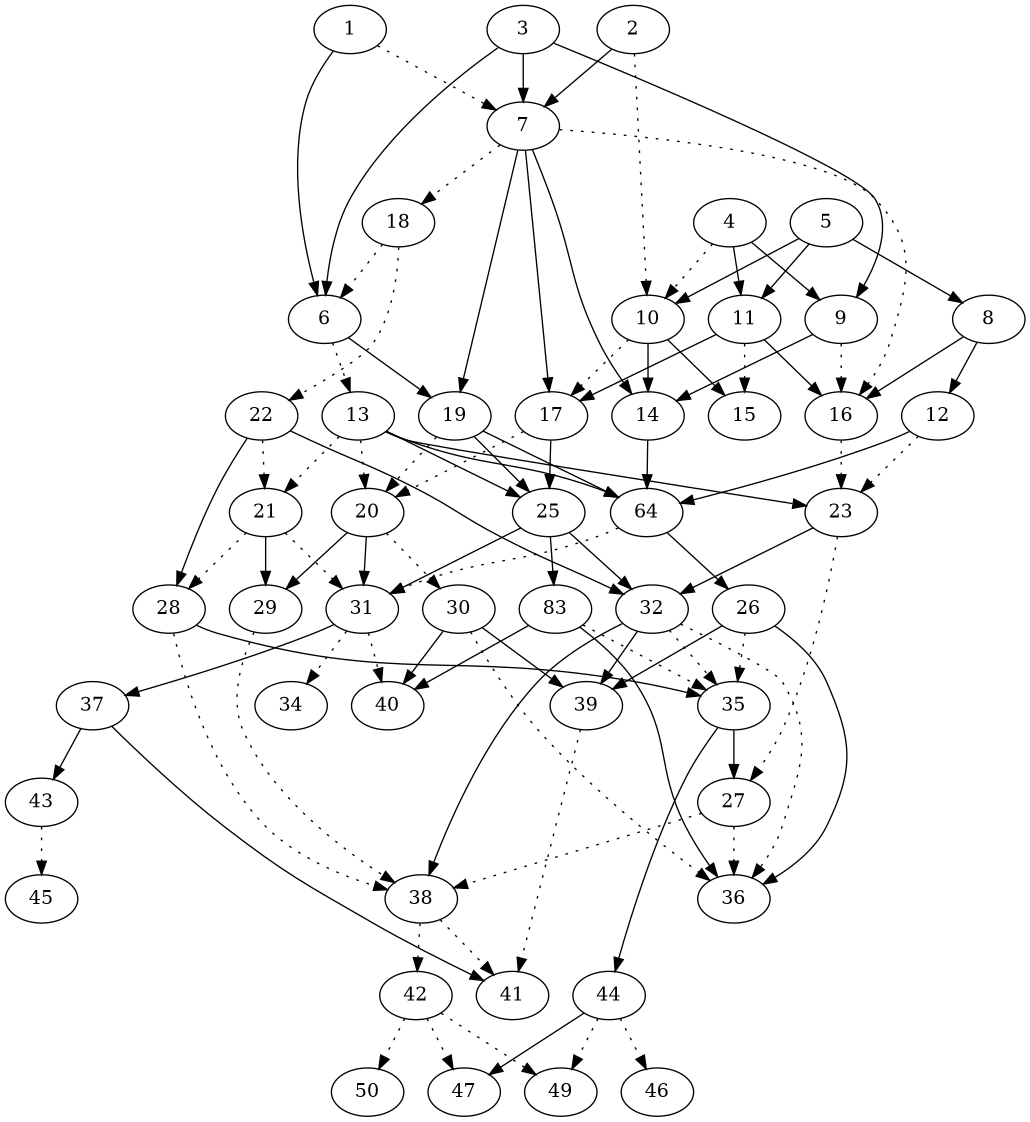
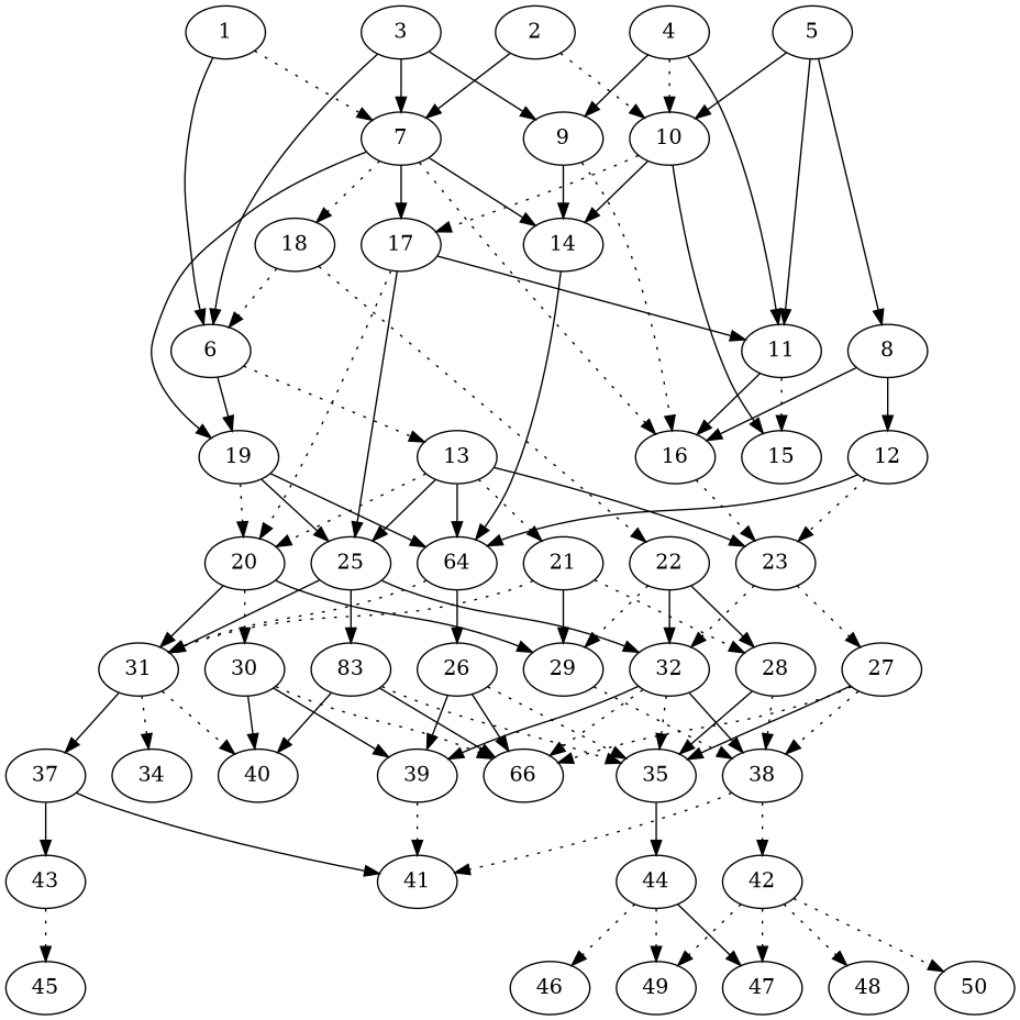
  digraph {
    node [alpha=0.17]
    edge [style=solid]
    1 [expect_size=48706560]
    6 [alpha=0.06 expect_size=45221888]
    7 [alpha=0.13 expect_size=5668864]
    13 [alpha=0.04 expect_size=50256896]
    19 [alpha=0.19 expect_size=15561728]
    18 [alpha=0.11 expect_size=21594112]
    14 [alpha=0.11 expect_size=34748416]
    16 [alpha=0.15 expect_size=23764992]
    17 [alpha=0.02 expect_size=38406144]
    23 [alpha=0.20 expect_size=30980096]
    n11 [alpha=0.03 expect_size=40396800 label=64]
    20 [alpha=0.20 expect_size=24777728]
    21 [alpha=0.18 expect_size=34953216]
    25 [alpha=0.14 expect_size=18500608]
    22 [alpha=0.16 expect_size=38985728]
    2 [alpha=0.14 expect_size=50398208]
    10 [alpha=0.04 expect_size=32741376]
    15 [alpha=0.02 expect_size=52142080]
    3 [alpha=0.13 expect_size=17924096]
    9 [alpha=0.04 expect_size=37209088]
    8 [expect_size=17637376]
    12 [expect_size=17352704]
    4 [alpha=0.07 expect_size=52185088]
    11 [alpha=0.02 expect_size=23558144]
    5 [alpha=0.08 expect_size=24879104]
    32 [alpha=0.11 expect_size=35284992]
    27 [alpha=0.11 expect_size=12597248]
    31 [alpha=0.19 expect_size=39269376]
    26 [alpha=0.03 expect_size=23572480]
    29 [alpha=0.13 expect_size=42348544]
    30 [alpha=0.12 expect_size=40383488]
    28 [alpha=0.05 expect_size=16423936]
    n33 [alpha=0.02 expect_size=26399744 label=83]
    38 [alpha=0.18 expect_size=51323904]
-   36 [alpha=0.00 expect_size=18151424]
+   36 [alpha=0.00 expect_size=18151424 label=66]
    39 [alpha=0.14 expect_size=16524288]
    35 [alpha=0.09 expect_size=31729664]
    40 [alpha=0.19 expect_size=46480384]
    34 [alpha=0.05 expect_size=25295872]
    37 [alpha=0.05 expect_size=24540160]
    41 [expect_size=27132928]
    42 [alpha=0.09 expect_size=23984128]
    43 [alpha=0.12 expect_size=49144832]
    44 [alpha=0.09 expect_size=6069248]
    47 [alpha=0.18 expect_size=39623680]
    49 [alpha=0.11 expect_size=47296512]
    46 [alpha=0.04 expect_size=39376896]
+   48 [expect_size=5355520]
    50 [alpha=0.01 expect_size=34208768]
    45 [alpha=0.13 expect_size=18637824]
    1 -> 6
    1 -> 7 [style=dotted]
    6 -> 13 [style=dotted]
    6 -> 19
    7 -> 19
    7 -> 18 [style=dotted]
    7 -> 14
    7 -> 16 [style=dotted]
    7 -> 17
    13 -> 23
    13 -> n11
    13 -> 20 [style=dotted]
    13 -> 21 [style=dotted]
    13 -> 25
    19 -> n11
    19 -> 20 [style=dotted]
    19 -> 25
    18 -> 6 [style=dotted]
    18 -> 22 [style=dotted]
    14 -> n11
    16 -> 23 [style=dotted]
    17 -> 20 [style=dotted]
    17 -> 25
-   23 -> 32
+   23 -> 32 [style=dotted]
    23 -> 27 [style=dotted]
    n11 -> 31 [style=dotted]
    n11 -> 26
    20 -> 31
    20 -> 29
    20 -> 30 [style=dotted]
    21 -> 31 [style=dotted]
    21 -> 29
    21 -> 28 [style=dotted]
    25 -> 32
    25 -> 31
    25 -> n33
    22 -> 32
-   22 -> 21 [style=dotted]
+   22 -> 29 [style=dotted]
    22 -> 28
    2 -> 7
    2 -> 10 [style=dotted]
    10 -> 14
    10 -> 17 [style=dotted]
    10 -> 15
    3 -> 6
    3 -> 7
    3 -> 9
    9 -> 14
    9 -> 16 [style=dotted]
    8 -> 16
    8 -> 12
    12 -> 23 [style=dotted]
    12 -> n11
    4 -> 10 [style=dotted]
    4 -> 9
    4 -> 11
    11 -> 16
-   11 -> 17
+   17 -> 11
    11 -> 15 [style=dotted]
    5 -> 10
    5 -> 8
    5 -> 11
    32 -> 38
    32 -> 36 [style=dotted]
    32 -> 39
    32 -> 35 [style=dotted]
    27 -> 38 [style=dotted]
    27 -> 36 [style=dotted]
-   35 -> 27
+   27 -> 35
    31 -> 40 [style=dotted]
    31 -> 34 [style=dotted]
    31 -> 37
    26 -> 36
    26 -> 39
    26 -> 35 [style=dotted]
    29 -> 38 [style=dotted]
    30 -> 36 [style=dotted]
    30 -> 39
    30 -> 40
    28 -> 38 [style=dotted]
    28 -> 35
    n33 -> 36
    n33 -> 35 [style=dotted]
    n33 -> 40
    38 -> 41 [style=dotted]
    38 -> 42 [style=dotted]
    39 -> 41 [style=dotted]
    35 -> 44
    37 -> 41
    37 -> 43
    42 -> 47 [style=dotted]
    42 -> 49 [style=dotted]
+   42 -> 48 [style=dotted]
    42 -> 50 [style=dotted]
    43 -> 45 [style=dotted]
    44 -> 47
    44 -> 49 [style=dotted]
    44 -> 46 [style=dotted]
  }
